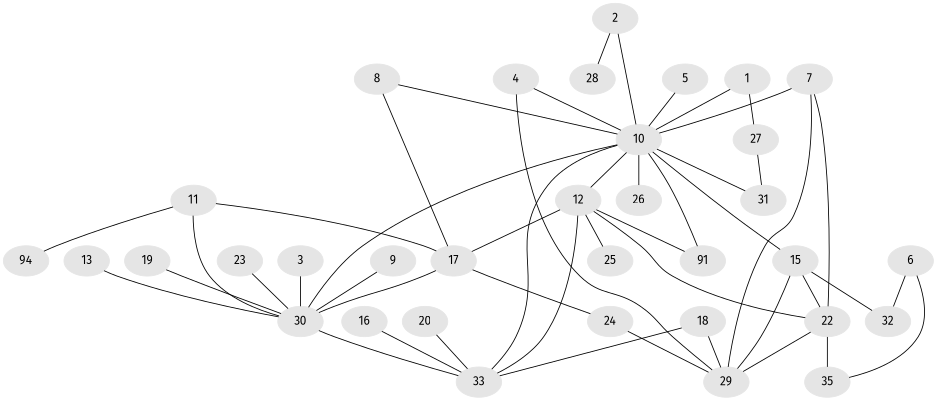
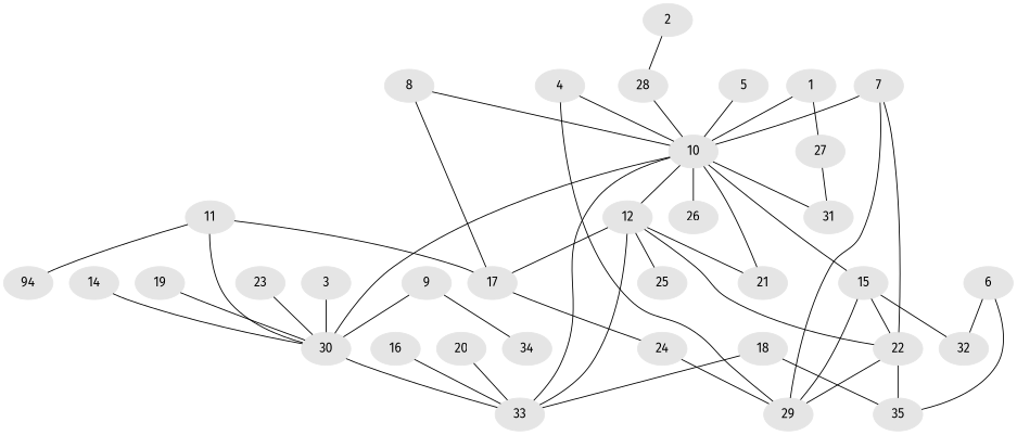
  graph {
    fontname="Fira Sans"
    node [color=gray90 fontname="Fira Sans" style=filled]
    edge [fontname="Fira Sans" weight=1.0]
    1
    10
    27
    30
    12
    15
-   21 [label=91]
+   21
    26
    31
    33
    2
    28
    3
    4
    29
    5
    6
    32
    35
    7
    22
    8
    17
    24
    9
+   34
    25
    11
    n29 [label=94]
-   13
+   13 [label=14]
    16
    18
    19
    20
    23
    1 -- 10
    1 -- 27
    10 -- 30
    10 -- 12
    10 -- 15
    10 -- 21
    10 -- 26
    10 -- 31
    10 -- 33
    27 -- 31
    30 -- 33
    12 -- 21
    12 -- 33
    12 -- 22
    12 -- 17
    12 -- 25
    15 -- 29
    15 -- 32
    15 -- 22
-   2 -- 10
+   28 -- 10
    2 -- 28
    3 -- 30
    4 -- 10
    4 -- 29
    5 -- 10
    6 -- 32
    6 -- 35
    7 -- 10
    7 -- 29
    7 -- 22
    22 -- 29
    22 -- 35
    8 -- 10
    8 -- 17
-   17 -- 30
    17 -- 24
    24 -- 29
    9 -- 30
+   9 -- 34
    11 -- 30
    11 -- 17
    11 -- n29
    13 -- 30
    16 -- 33
    18 -- 33
-   18 -- 29
+   18 -- 35
    19 -- 30
    20 -- 33
    23 -- 30
  }
